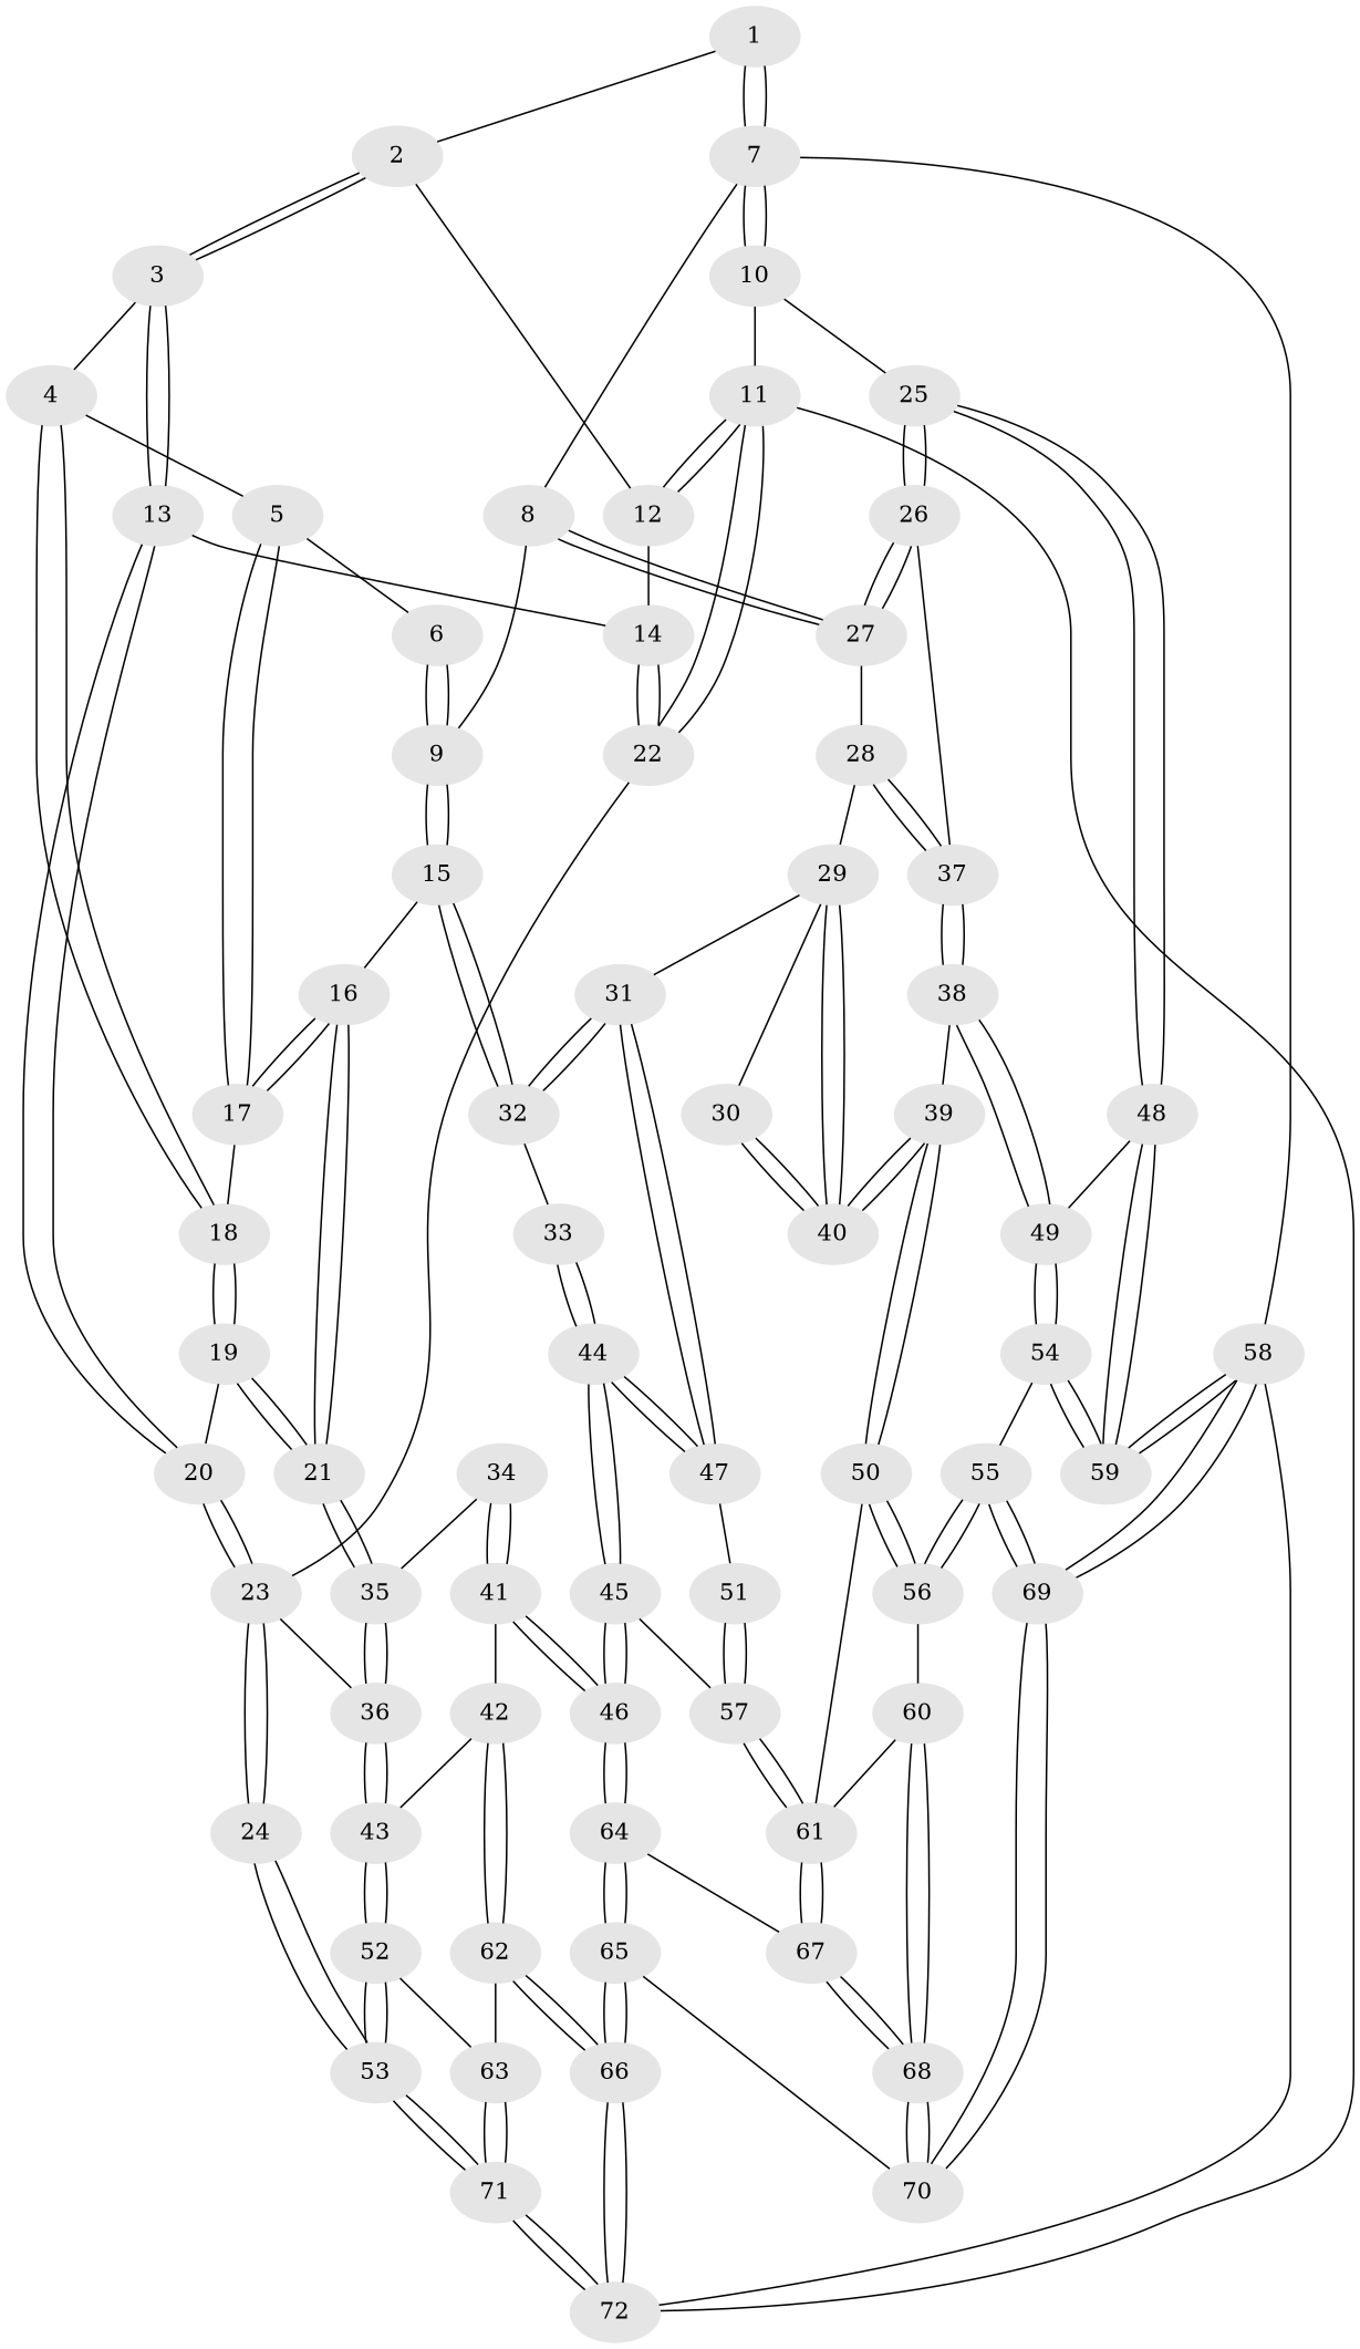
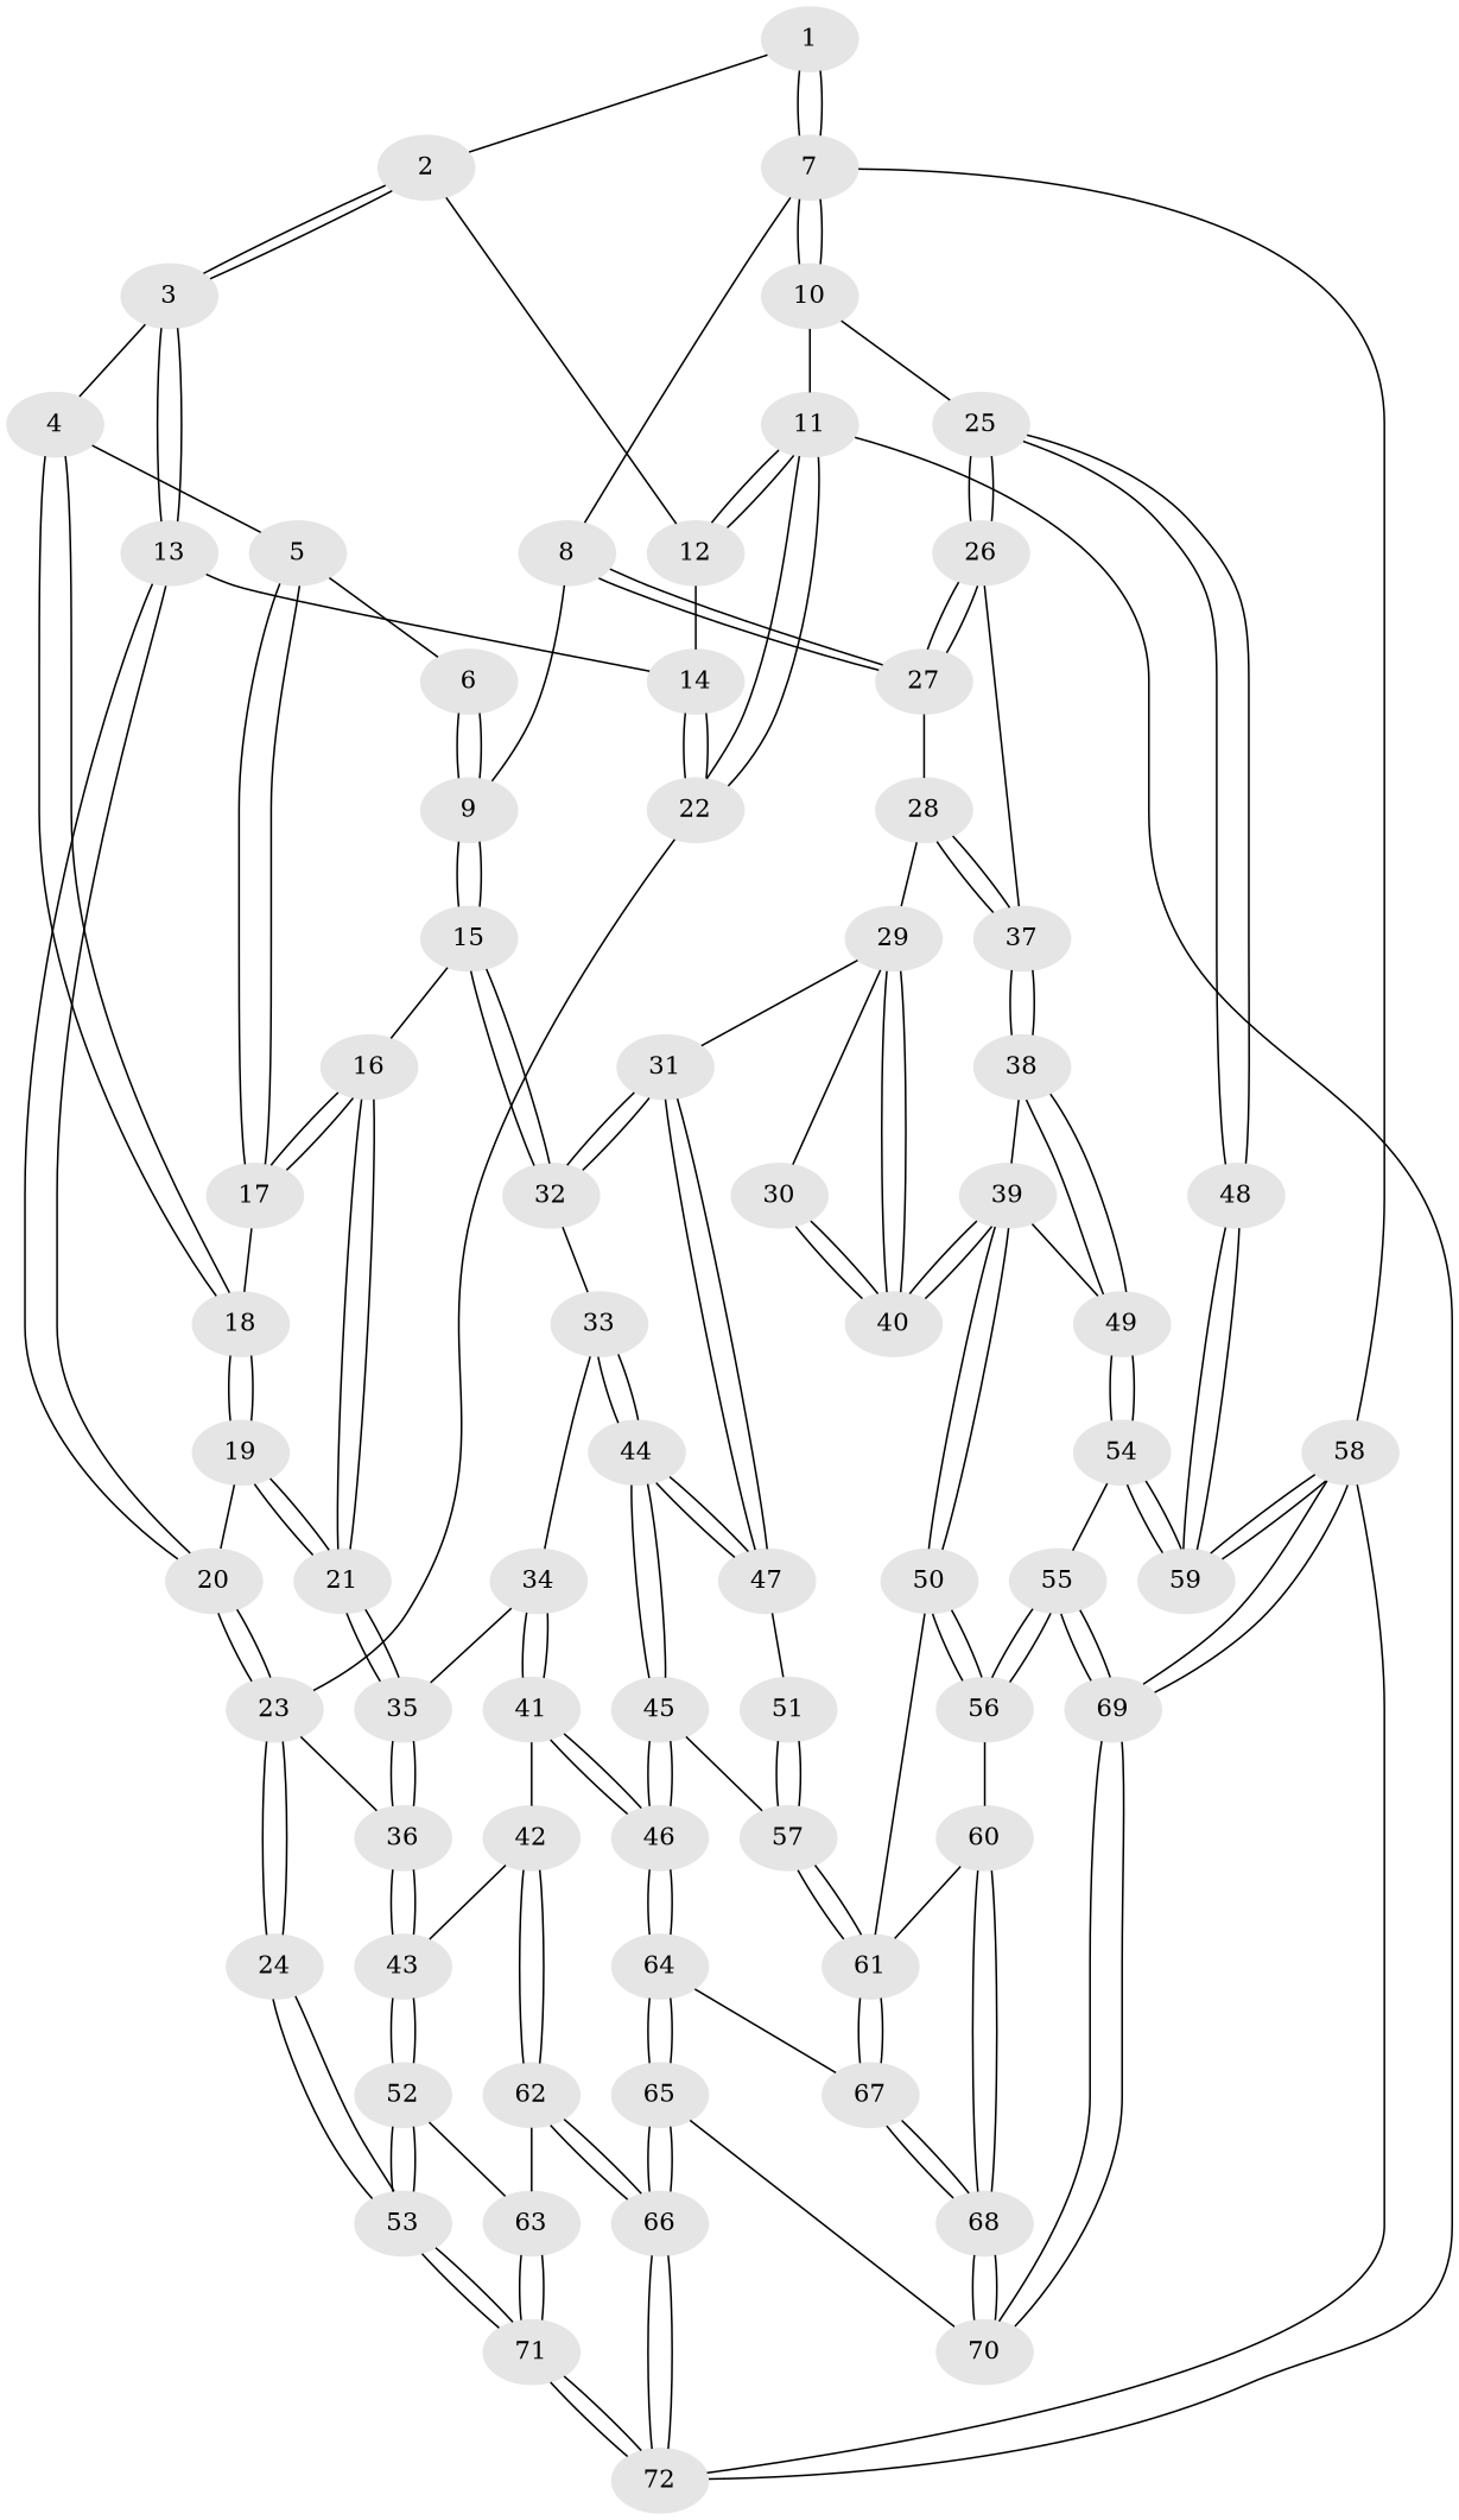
  graph {
    node [color=gray90 style=filled]
    1
    2
    7
    3
    12
    8
    10
    58
    4
    13
    14
    5
    18
    20
    6
    17
    19
    9
    15
    27
    11
    25
    28
    16
    32
    22
    72
    26
    48
    59
    69
    23
    21
    33
    35
    24
    36
    53
    43
    71
    37
    49
    38
    29
    30
    40
    31
    47
    51
    34
    44
    41
    45
    42
    46
    52
    39
    50
    54
    56
    61
    62
    64
    63
    66
    57
    67
    65
    55
    60
    70
    68
    1 -- 2
    1 -- 7
    1 -- 7
    2 -- 3
    2 -- 3
    2 -- 12
    7 -- 8
    7 -- 10
    7 -- 10
    7 -- 58
    3 -- 4
    3 -- 13
    3 -- 13
    12 -- 14
    8 -- 9
    8 -- 27
    8 -- 27
    10 -- 11
    10 -- 25
    58 -- 72
    58 -- 59
    58 -- 59
    58 -- 69
    58 -- 69
    4 -- 5
    4 -- 18
    4 -- 18
    13 -- 14
    13 -- 20
    13 -- 20
    14 -- 22
    14 -- 22
    5 -- 6
    5 -- 17
    5 -- 17
    18 -- 19
    18 -- 19
    20 -- 23
    20 -- 23
    6 -- 9
    6 -- 9
    17 -- 18
    19 -- 20
    19 -- 21
    19 -- 21
    9 -- 15
    9 -- 15
    15 -- 16
    15 -- 32
    15 -- 32
    27 -- 28
    11 -- 12
    11 -- 12
    11 -- 22
    11 -- 22
    11 -- 72
    25 -- 26
    25 -- 26
    25 -- 48
    25 -- 48
    28 -- 37
    28 -- 37
    28 -- 29
    16 -- 17
    16 -- 17
    16 -- 21
    16 -- 21
    32 -- 33
    22 -- 23
    26 -- 27
    26 -- 27
    26 -- 37
    48 -- 59
    48 -- 59
-   48 -- 49
+   39 -- 49
    69 -- 70
    69 -- 70
    23 -- 24
    23 -- 24
    23 -- 36
    21 -- 35
    21 -- 35
+   33 -- 34
    33 -- 44
    33 -- 44
    35 -- 36
    35 -- 36
    24 -- 53
    24 -- 53
    36 -- 43
    36 -- 43
    53 -- 71
    53 -- 71
    43 -- 52
    43 -- 52
    71 -- 72
    71 -- 72
    37 -- 38
    37 -- 38
    49 -- 54
    49 -- 54
    38 -- 49
    38 -- 49
    38 -- 39
    29 -- 30
    29 -- 40
    29 -- 40
    29 -- 31
    30 -- 40
    30 -- 40
    31 -- 32
    31 -- 32
    31 -- 47
    31 -- 47
    47 -- 51
    51 -- 57
    51 -- 57
    34 -- 35
    34 -- 41
    34 -- 41
    44 -- 47
    44 -- 47
    44 -- 45
    44 -- 45
    41 -- 42
    41 -- 46
    41 -- 46
    45 -- 46
    45 -- 46
    45 -- 57
    42 -- 43
    42 -- 62
    42 -- 62
    46 -- 64
    46 -- 64
    52 -- 53
    52 -- 53
    52 -- 63
    39 -- 40
    39 -- 40
    39 -- 50
    39 -- 50
    50 -- 56
    50 -- 56
    50 -- 61
    54 -- 59
    54 -- 59
    54 -- 55
    56 -- 60
    61 -- 67
    61 -- 67
    62 -- 63
    62 -- 66
    62 -- 66
    64 -- 67
    64 -- 65
    64 -- 65
    63 -- 71
    63 -- 71
    66 -- 72
    66 -- 72
    57 -- 61
    57 -- 61
    67 -- 68
    67 -- 68
    65 -- 66
    65 -- 66
    65 -- 70
    55 -- 69
    55 -- 69
    55 -- 56
    55 -- 56
    60 -- 61
    60 -- 68
    60 -- 68
    68 -- 70
    68 -- 70
  }
